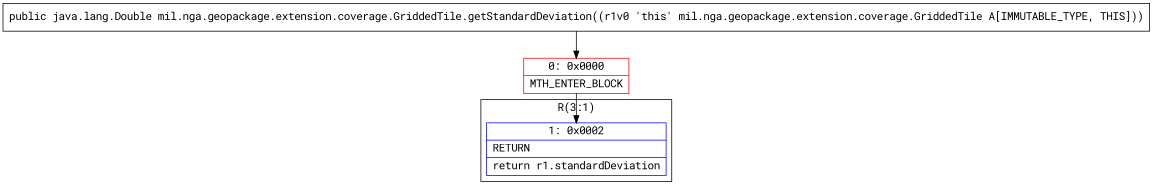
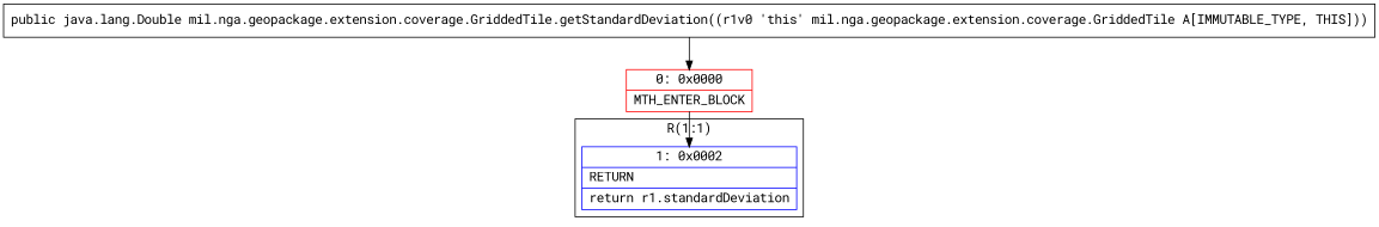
  digraph {
    fontname="Roboto Mono"
    node [shape=record fontname="Roboto Mono"]
    edge [fontname="Roboto Mono"]
    n1 [color=blue label="{1\:\ 0x0002|RETURN\l|return r1.standardDeviation\l}"]
    n2 [color=red label="{0\:\ 0x0000|MTH_ENTER_BLOCK\l}"]
    n3 [label="{public java.lang.Double mil.nga.geopackage.extension.coverage.GriddedTile.getStandardDeviation((r1v0 'this' mil.nga.geopackage.extension.coverage.GriddedTile A[IMMUTABLE_TYPE, THIS])) }"]
    subgraph cluster_1 {
-     label="R(3:1)"
+     label="R(1:1)"
      n1
    }
    n2 -> n1
    n3 -> n2
  }
